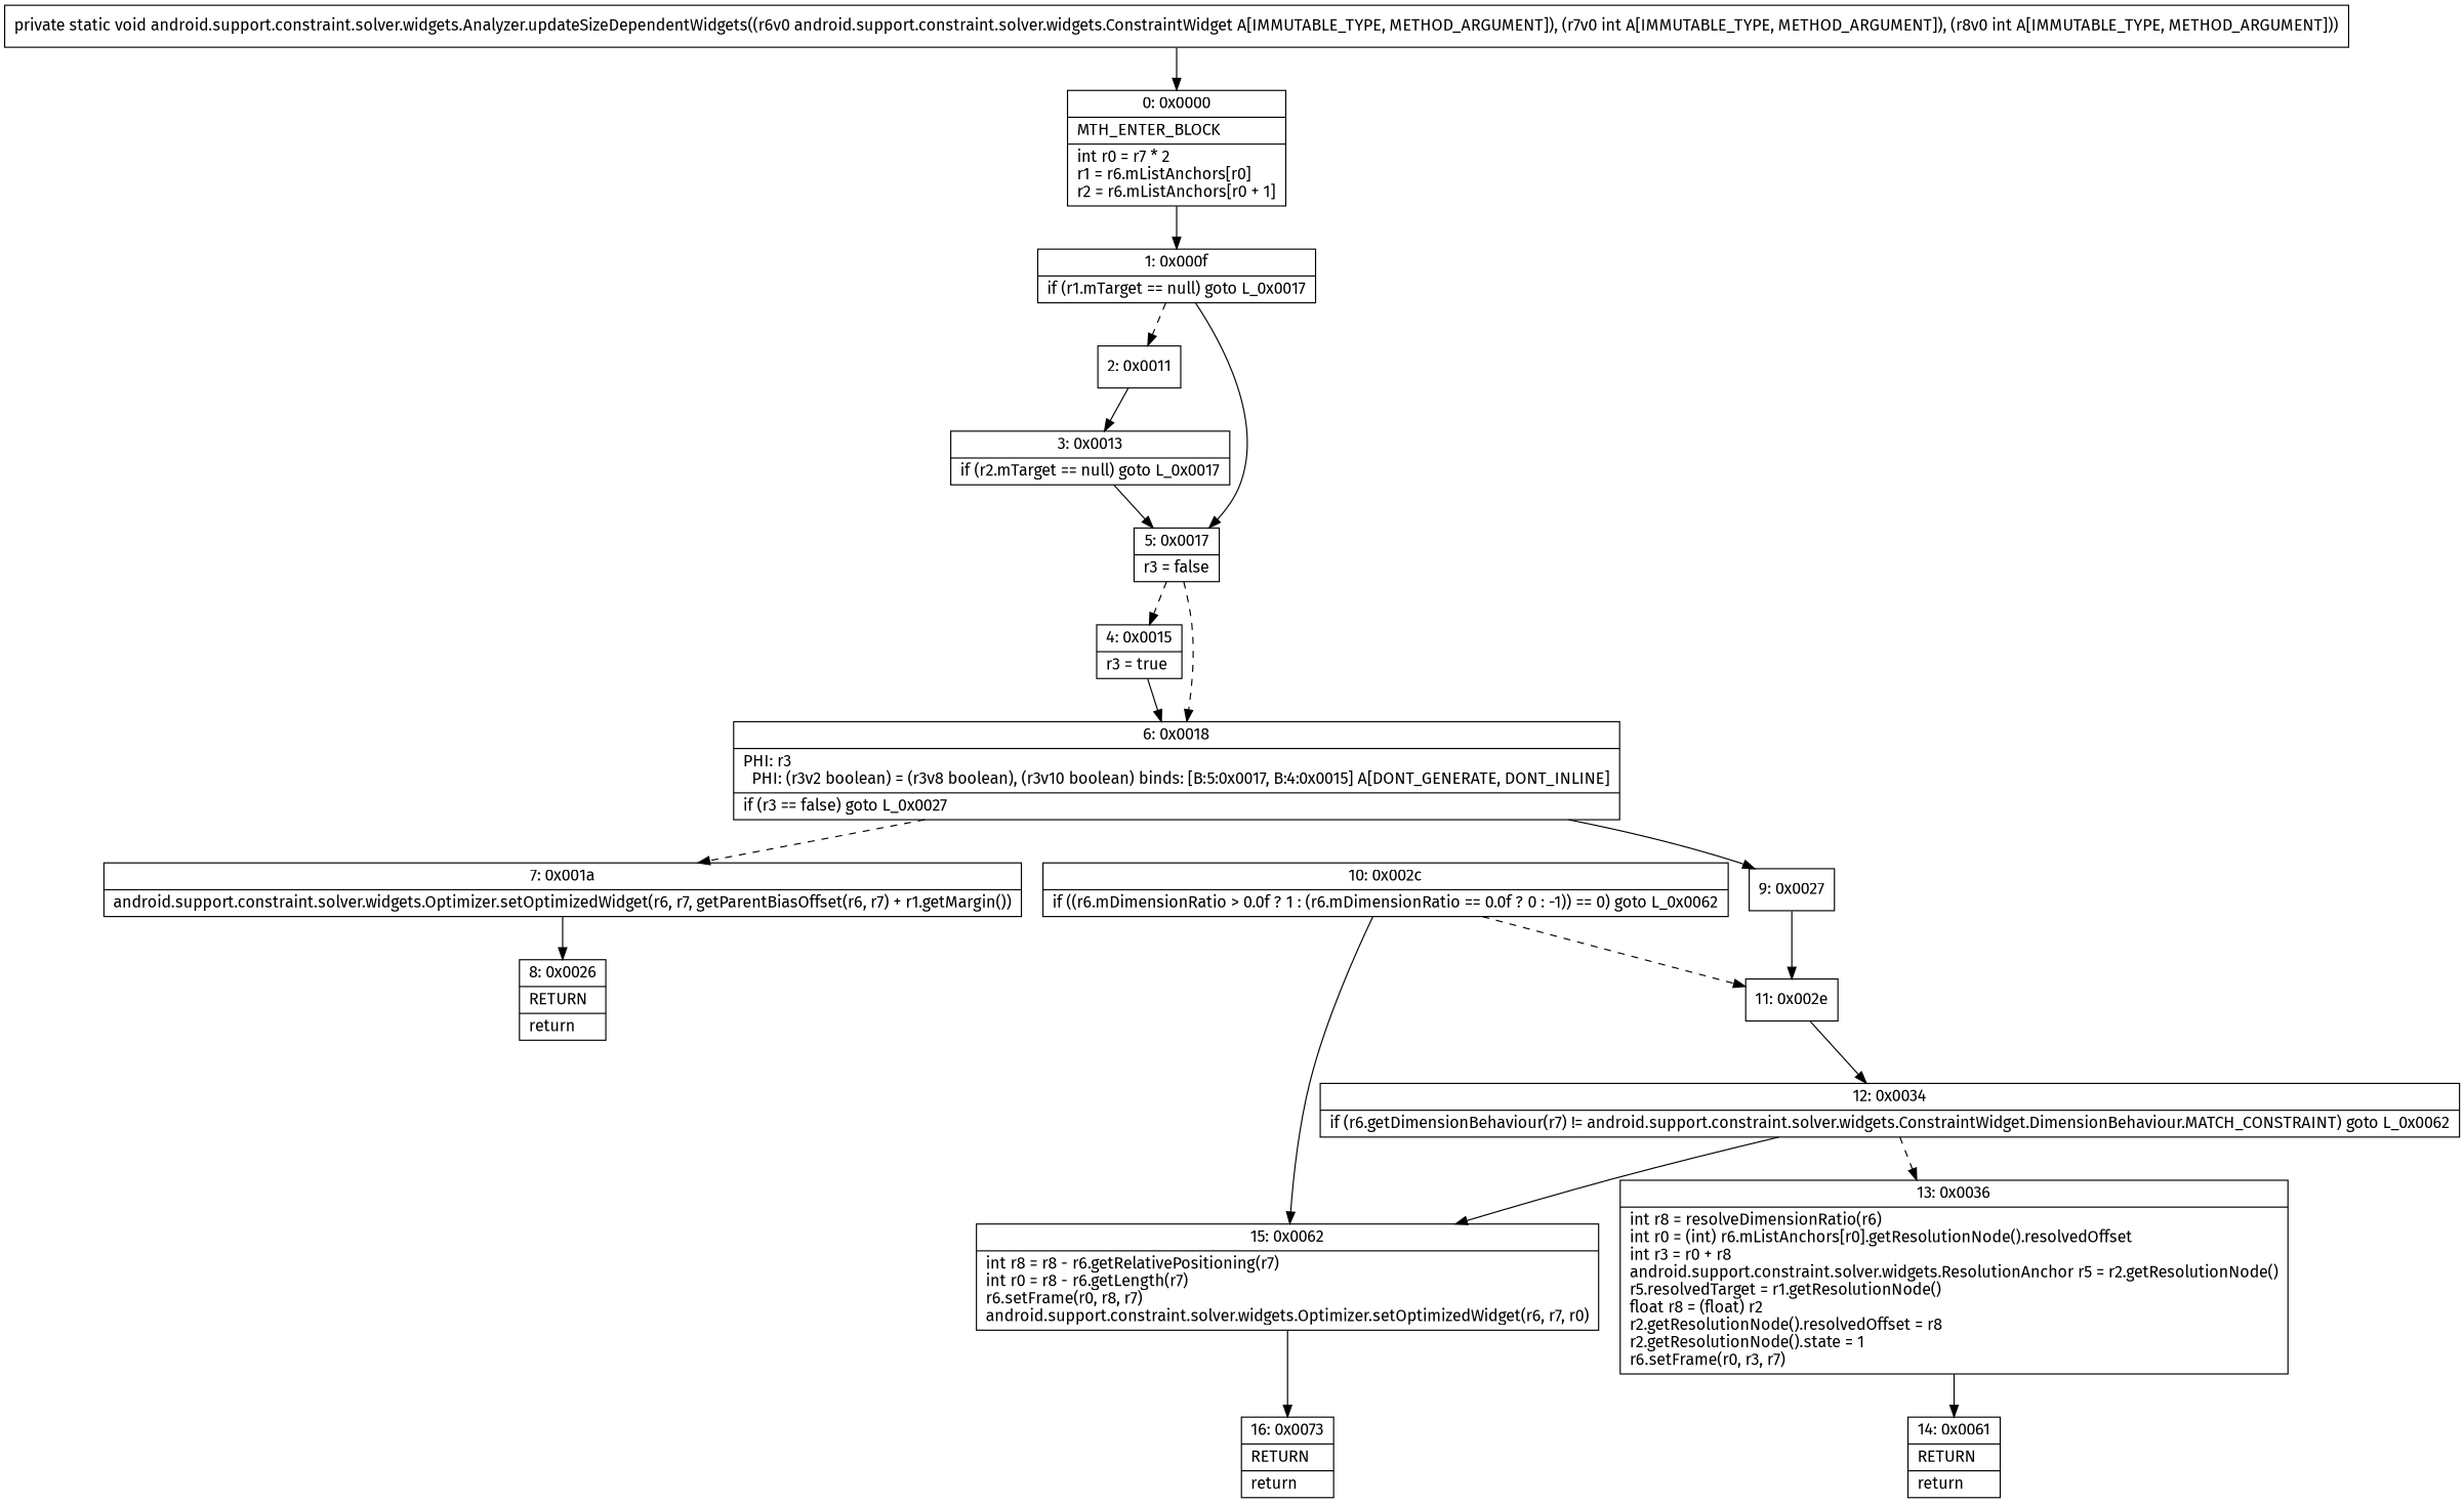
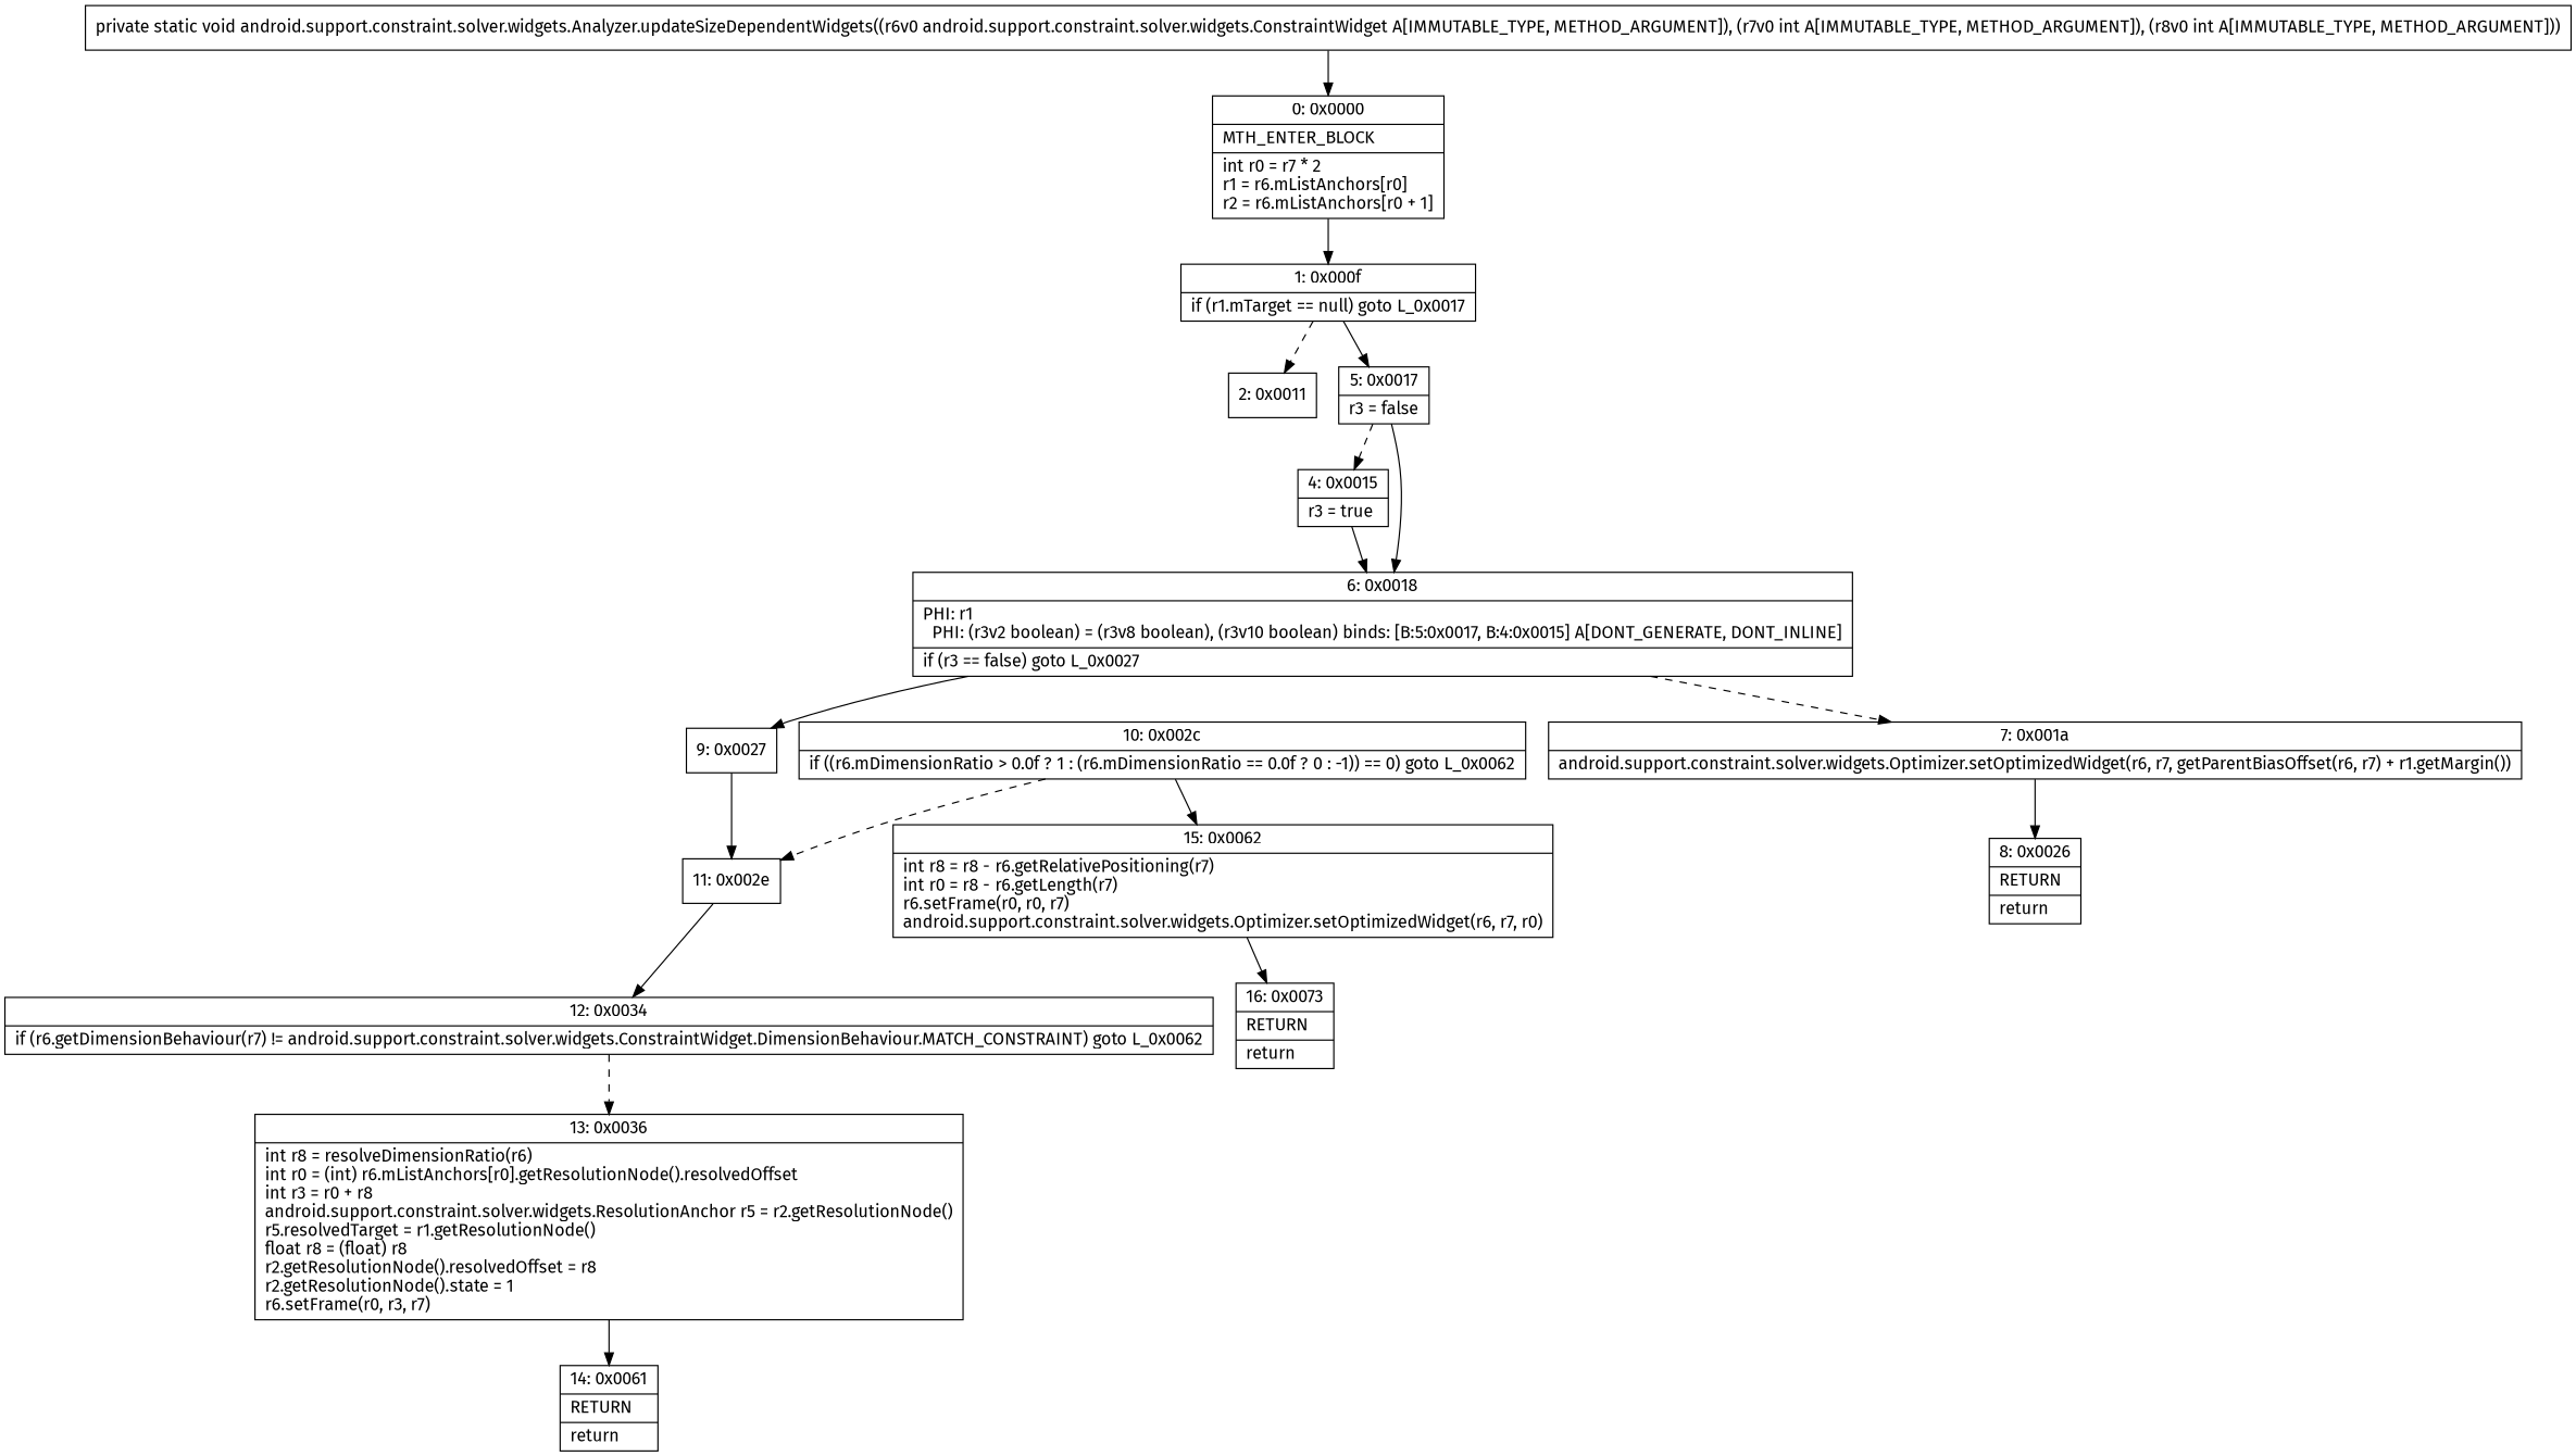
  digraph {
    fontname="Fira Sans"
    node [fontname="Fira Sans" shape=record]
    edge [fontname="Fira Sans"]
    n1 [label="{0\:\ 0x0000|MTH_ENTER_BLOCK\l|int r0 = r7 * 2\lr1 = r6.mListAnchors[r0]\lr2 = r6.mListAnchors[r0 + 1]\l}"]
    n2 [label="{1\:\ 0x000f|if (r1.mTarget == null) goto L_0x0017\l}"]
    n3 [label="{2\:\ 0x0011}"]
    n4 [label="{5\:\ 0x0017|r3 = false\l}"]
-   n5 [label="{3\:\ 0x0013|if (r2.mTarget == null) goto L_0x0017\l}"]
    n6 [label="{4\:\ 0x0015|r3 = true\l}"]
-   n7 [label="{6\:\ 0x0018|PHI: r3 \l  PHI: (r3v2 boolean) = (r3v8 boolean), (r3v10 boolean) binds: [B:5:0x0017, B:4:0x0015] A[DONT_GENERATE, DONT_INLINE]\l|if (r3 == false) goto L_0x0027\l}"]
+   n7 [label="{6\:\ 0x0018|PHI: r1 \l  PHI: (r3v2 boolean) = (r3v8 boolean), (r3v10 boolean) binds: [B:5:0x0017, B:4:0x0015] A[DONT_GENERATE, DONT_INLINE]\l|if (r3 == false) goto L_0x0027\l}"]
    n8 [label="{7\:\ 0x001a|android.support.constraint.solver.widgets.Optimizer.setOptimizedWidget(r6, r7, getParentBiasOffset(r6, r7) + r1.getMargin())\l}"]
    n9 [label="{9\:\ 0x0027}"]
    n10 [label="{8\:\ 0x0026|RETURN\l|return\l}"]
    n11 [label="{11\:\ 0x002e}"]
    n12 [label="{10\:\ 0x002c|if ((r6.mDimensionRatio \> 0.0f ? 1 : (r6.mDimensionRatio == 0.0f ? 0 : \-1)) == 0) goto L_0x0062\l}"]
-   n13 [label="{15\:\ 0x0062|int r8 = r8 \- r6.getRelativePositioning(r7)\lint r0 = r8 \- r6.getLength(r7)\lr6.setFrame(r0, r8, r7)\landroid.support.constraint.solver.widgets.Optimizer.setOptimizedWidget(r6, r7, r0)\l}"]
+   n13 [label="{15\:\ 0x0062|int r8 = r8 \- r6.getRelativePositioning(r7)\lint r0 = r8 \- r6.getLength(r7)\lr6.setFrame(r0, r0, r7)\landroid.support.constraint.solver.widgets.Optimizer.setOptimizedWidget(r6, r7, r0)\l}"]
    n14 [label="{12\:\ 0x0034|if (r6.getDimensionBehaviour(r7) != android.support.constraint.solver.widgets.ConstraintWidget.DimensionBehaviour.MATCH_CONSTRAINT) goto L_0x0062\l}"]
    n15 [label="{16\:\ 0x0073|RETURN\l|return\l}"]
-   n16 [label="{13\:\ 0x0036|int r8 = resolveDimensionRatio(r6)\lint r0 = (int) r6.mListAnchors[r0].getResolutionNode().resolvedOffset\lint r3 = r0 + r8\landroid.support.constraint.solver.widgets.ResolutionAnchor r5 = r2.getResolutionNode()\lr5.resolvedTarget = r1.getResolutionNode()\lfloat r8 = (float) r2\lr2.getResolutionNode().resolvedOffset = r8\lr2.getResolutionNode().state = 1\lr6.setFrame(r0, r3, r7)\l}"]
+   n16 [label="{13\:\ 0x0036|int r8 = resolveDimensionRatio(r6)\lint r0 = (int) r6.mListAnchors[r0].getResolutionNode().resolvedOffset\lint r3 = r0 + r8\landroid.support.constraint.solver.widgets.ResolutionAnchor r5 = r2.getResolutionNode()\lr5.resolvedTarget = r1.getResolutionNode()\lfloat r8 = (float) r8\lr2.getResolutionNode().resolvedOffset = r8\lr2.getResolutionNode().state = 1\lr6.setFrame(r0, r3, r7)\l}"]
    n17 [label="{14\:\ 0x0061|RETURN\l|return\l}"]
    n18 [label="{private static void android.support.constraint.solver.widgets.Analyzer.updateSizeDependentWidgets((r6v0 android.support.constraint.solver.widgets.ConstraintWidget A[IMMUTABLE_TYPE, METHOD_ARGUMENT]), (r7v0 int A[IMMUTABLE_TYPE, METHOD_ARGUMENT]), (r8v0 int A[IMMUTABLE_TYPE, METHOD_ARGUMENT])) }"]
    n1 -> n2
    n2 -> n3 [style=dashed]
    n2 -> n4
-   n3 -> n5
    n4 -> n6 [style=dashed]
-   n4 -> n7 [style=dashed]
-   n5 -> n4
+   n4 -> n7
    n6 -> n7
    n7 -> n8 [style=dashed]
    n7 -> n9
    n8 -> n10
    n9 -> n11
    n11 -> n14
    n12 -> n11 [style=dashed]
    n12 -> n13
    n13 -> n15
-   n14 -> n13
    n14 -> n16 [style=dashed]
    n16 -> n17
    n18 -> n1
  }
